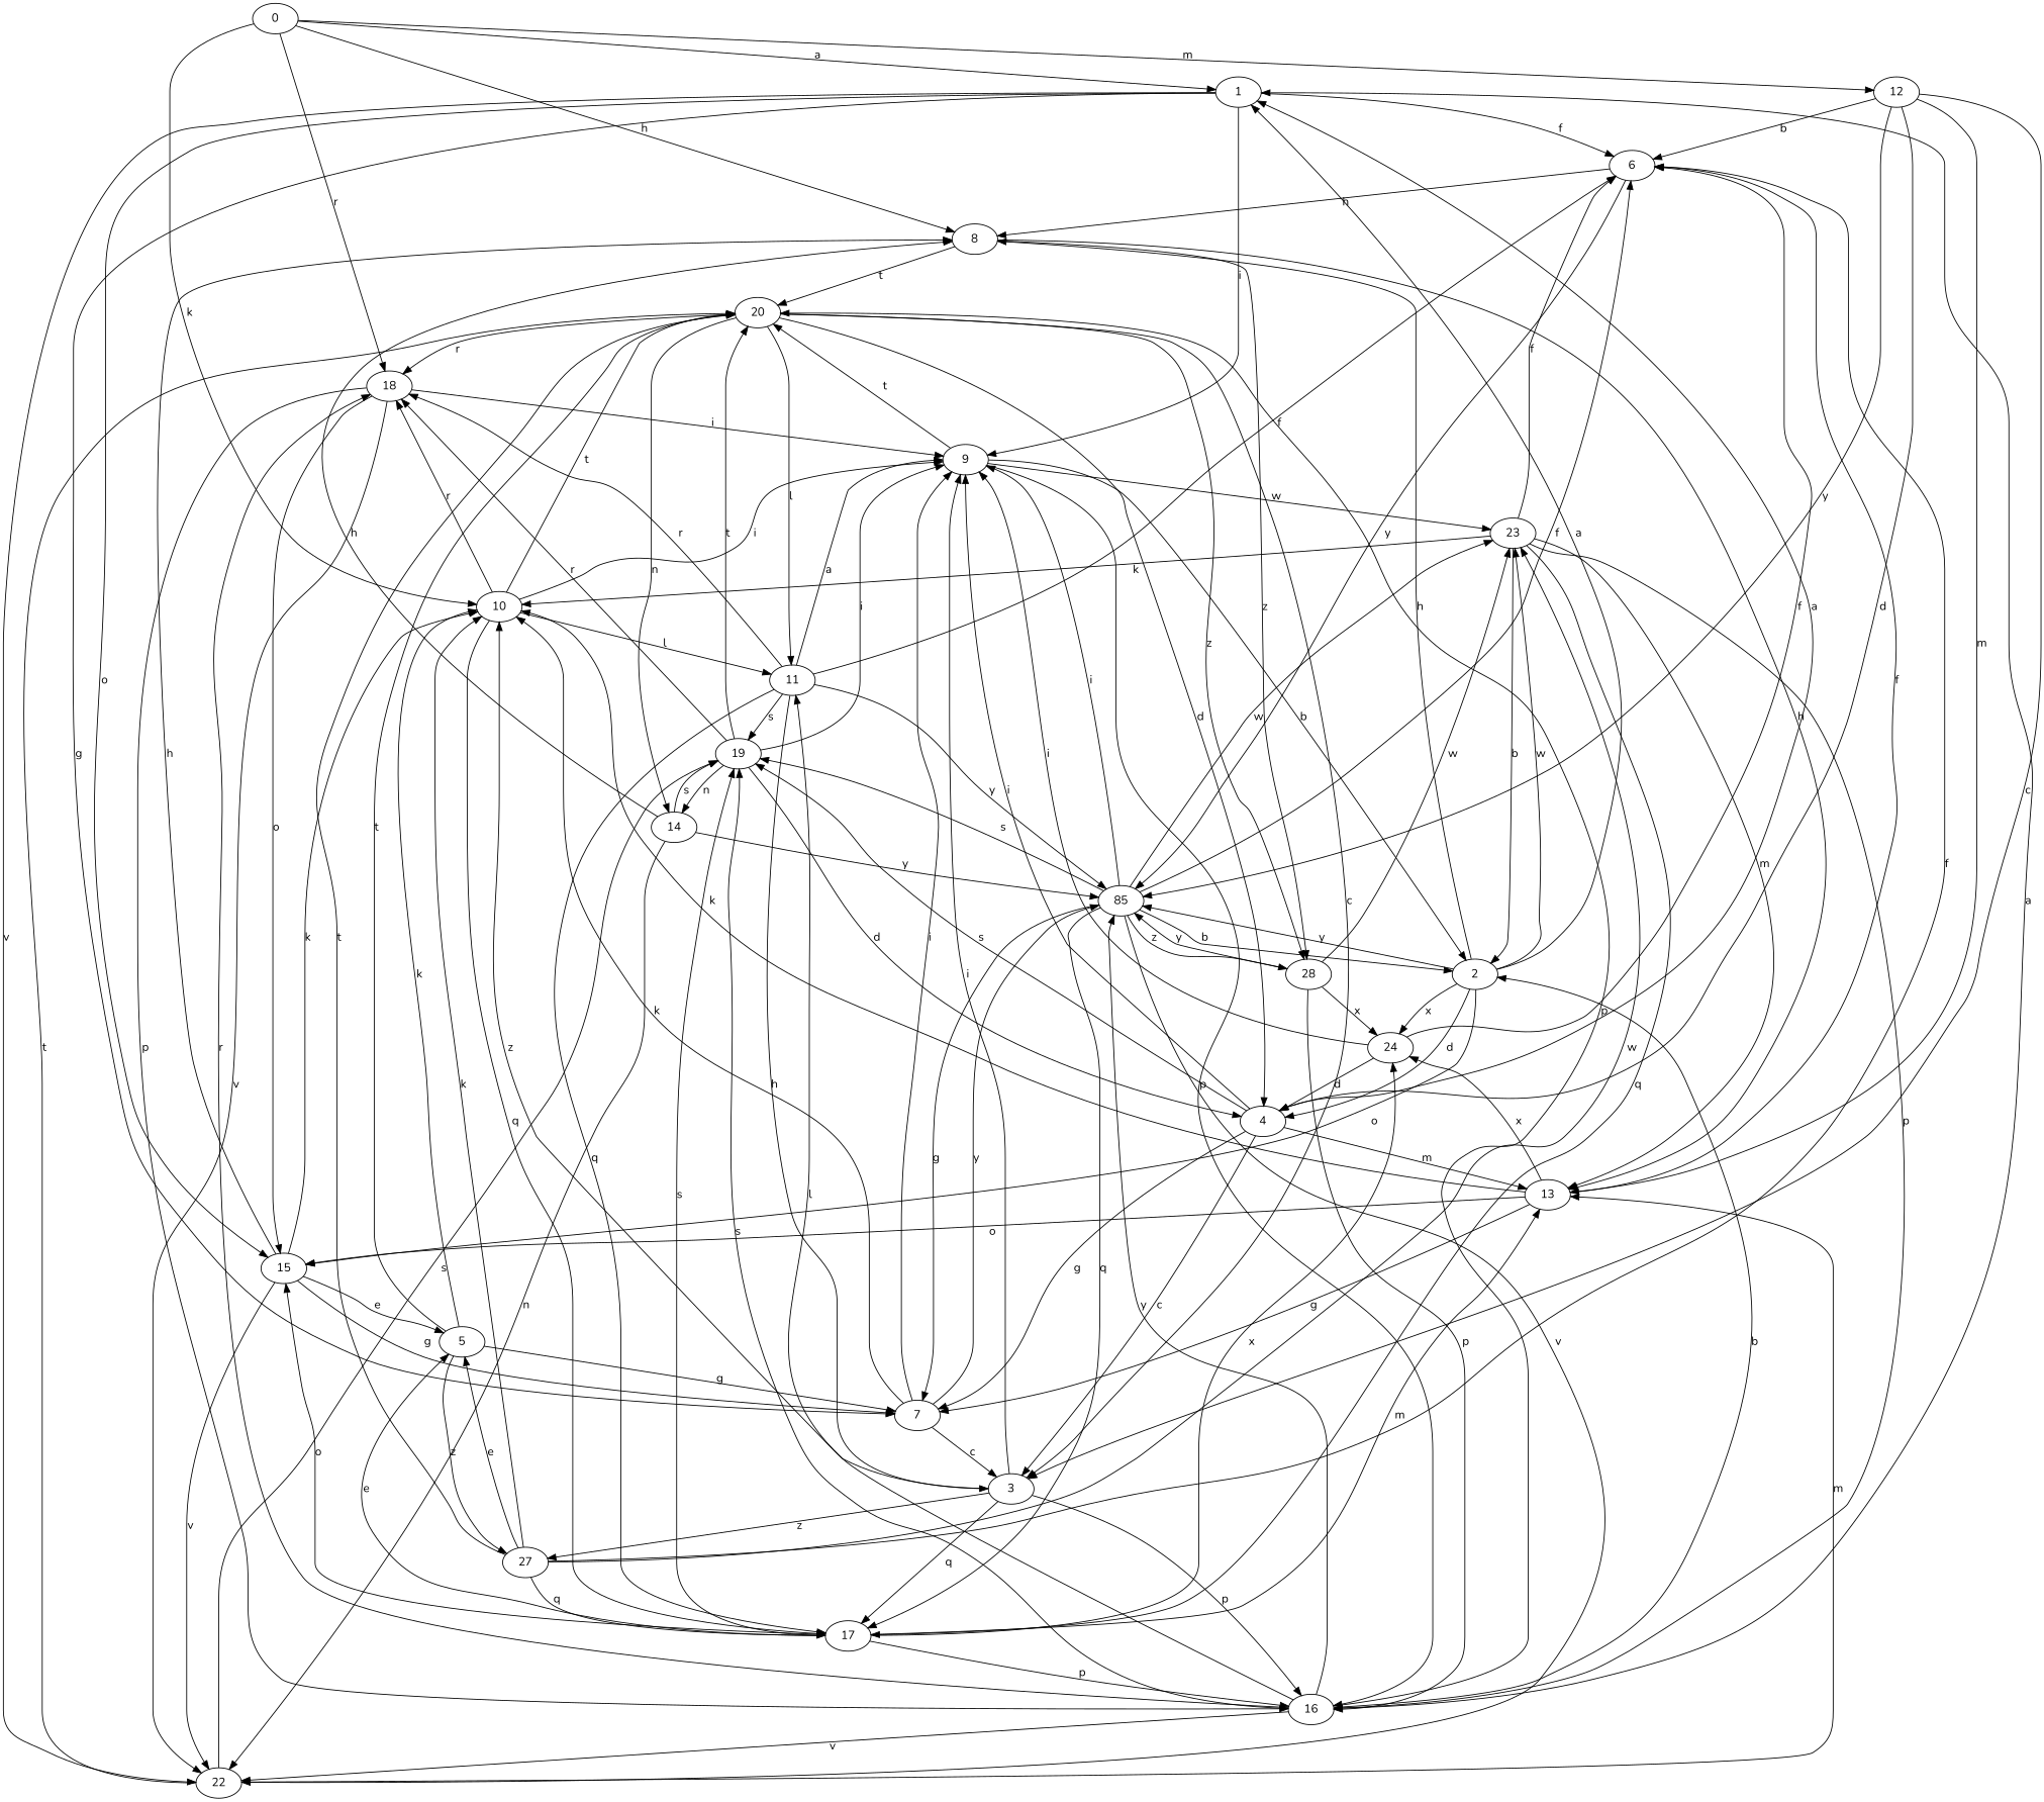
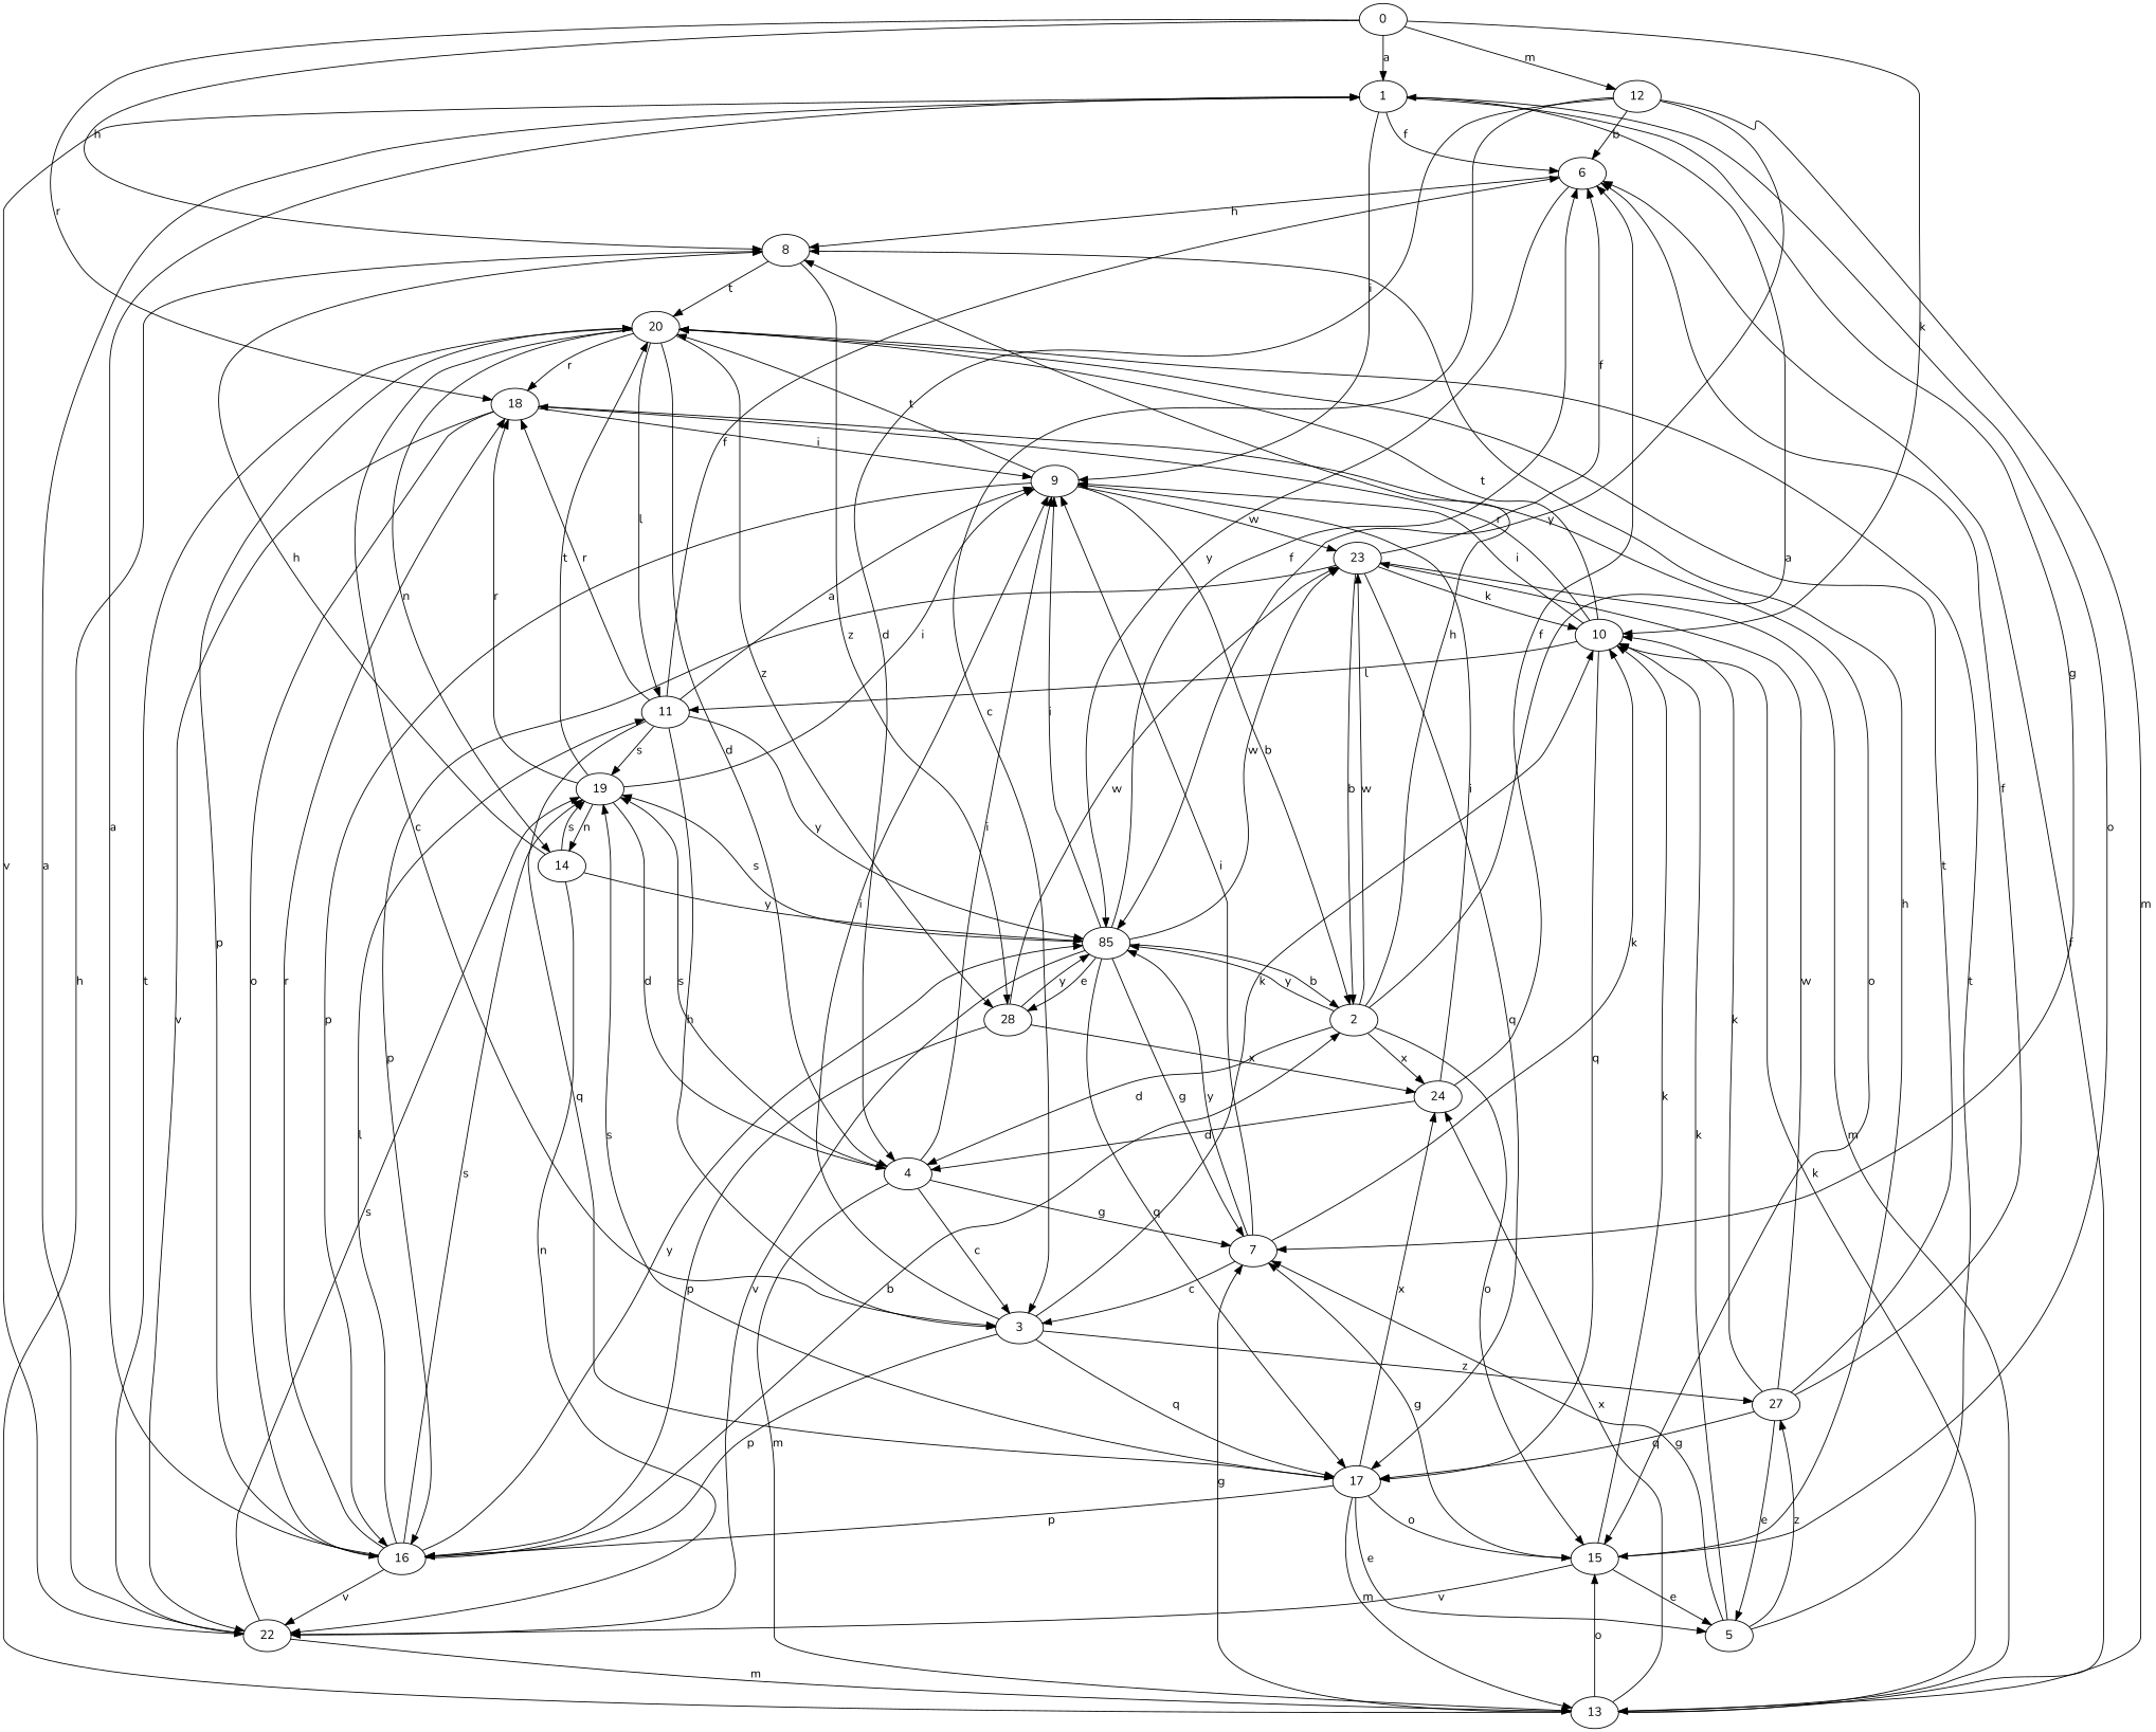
  strict digraph {
    fontname=Nunito
    node [fontname=Nunito]
    edge [fontname=Nunito]
    0
    1
    8
    10
    12
    18
    6
    7
    9
    15
    22
    20
    28
    17
    11
    4
    n17 [label=85]
    3
    13
    16
    2
    23
    5
    19
    24
    27
    14
    0 -> 1 [label=a]
    0 -> 8 [label=h]
    0 -> 10 [label=k]
    0 -> 12 [label=m]
    0 -> 18 [label=r]
    1 -> 6 [label=f]
    1 -> 7 [label=g]
    1 -> 9 [label=i]
    1 -> 15 [label=o]
    1 -> 22 [label=v]
    8 -> 20 [label=t]
    8 -> 28 [label=z]
    10 -> 18 [label=r]
    10 -> 9 [label=i]
    10 -> 20 [label=t]
    10 -> 17 [label=q]
    10 -> 11 [label=l]
    12 -> 6 [label=b]
    12 -> 4 [label=d]
    12 -> n17 [label=y]
    12 -> 3 [label=c]
    12 -> 13 [label=m]
    18 -> 9 [label=i]
    18 -> 15 [label=o]
    18 -> 22 [label=v]
-   18 -> 16 [label=p]
+   18 -> 16 [label=o]
    6 -> 8 [label=h]
    6 -> n17 [label=y]
    7 -> 10 [label=k]
    7 -> 9 [label=i]
    7 -> n17 [label=y]
    7 -> 3 [label=c]
    9 -> 20 [label=t]
    9 -> 16 [label=p]
    9 -> 2 [label=b]
    9 -> 23 [label=w]
    15 -> 8 [label=h]
    15 -> 10 [label=k]
    15 -> 7 [label=g]
    15 -> 22 [label=v]
    15 -> 5 [label=e]
-   4 -> 1 [label=a]
+   22 -> 1 [label=a]
    22 -> 20 [label=t]
    22 -> 13 [label=m]
    22 -> 19 [label=s]
    20 -> 18 [label=r]
    20 -> 28 [label=z]
    20 -> 11 [label=l]
    20 -> 4 [label=d]
    20 -> 3 [label=c]
    20 -> 14 [label=n]
    28 -> n17 [label=y]
    28 -> 16 [label=p]
    28 -> 23 [label=w]
    28 -> 24 [label=x]
    17 -> 15 [label=o]
    17 -> 13 [label=m]
    17 -> 16 [label=p]
    17 -> 5 [label=e]
    17 -> 19 [label=s]
    17 -> 24 [label=x]
    11 -> 18 [label=r]
    11 -> 6 [label=f]
    11 -> 9 [label=a]
    11 -> 17 [label=q]
    11 -> n17 [label=y]
    11 -> 3 [label=h]
    11 -> 19 [label=s]
    4 -> 7 [label=g]
    4 -> 9 [label=i]
    4 -> 3 [label=c]
    4 -> 13 [label=m]
    4 -> 19 [label=s]
    n17 -> 6 [label=f]
    n17 -> 7 [label=g]
    n17 -> 9 [label=i]
    n17 -> 22 [label=v]
-   n17 -> 28 [label=z]
+   n17 -> 28 [label=e]
    n17 -> 17 [label=q]
    n17 -> 2 [label=b]
    n17 -> 23 [label=w]
    n17 -> 19 [label=s]
-   3 -> 10 [label=z]
+   3 -> 10 [label=k]
    3 -> 9 [label=i]
    3 -> 17 [label=q]
    3 -> 16 [label=p]
    3 -> 27 [label=z]
-   8 -> 13 [label=h]
+   13 -> 8 [label=h]
    13 -> 10 [label=k]
    13 -> 6 [label=f]
    13 -> 7 [label=g]
    13 -> 15 [label=o]
    13 -> 24 [label=x]
    16 -> 1 [label=a]
    16 -> 18 [label=r]
    16 -> 22 [label=v]
    16 -> 20 [label=p]
    16 -> 11 [label=l]
    16 -> n17 [label=y]
    16 -> 2 [label=b]
    16 -> 19 [label=s]
    2 -> 1 [label=a]
    2 -> 8 [label=h]
    2 -> 15 [label=o]
    2 -> 4 [label=d]
    2 -> n17 [label=y]
    2 -> 23 [label=w]
    2 -> 24 [label=x]
    23 -> 10 [label=k]
    23 -> 6 [label=f]
    23 -> 17 [label=q]
    23 -> 13 [label=m]
    23 -> 16 [label=p]
    23 -> 2 [label=b]
    5 -> 10 [label=k]
    5 -> 7 [label=g]
    5 -> 20 [label=t]
    5 -> 27 [label=z]
    19 -> 18 [label=r]
    19 -> 9 [label=i]
    19 -> 20 [label=t]
    19 -> 4 [label=d]
    19 -> 14 [label=n]
    24 -> 6 [label=f]
    24 -> 9 [label=i]
    24 -> 4 [label=d]
    27 -> 10 [label=k]
    27 -> 6 [label=f]
    27 -> 20 [label=t]
    27 -> 17 [label=q]
    27 -> 23 [label=w]
    27 -> 5 [label=e]
    14 -> 8 [label=h]
    14 -> 22 [label=n]
    14 -> n17 [label=y]
    14 -> 19 [label=s]
  }
